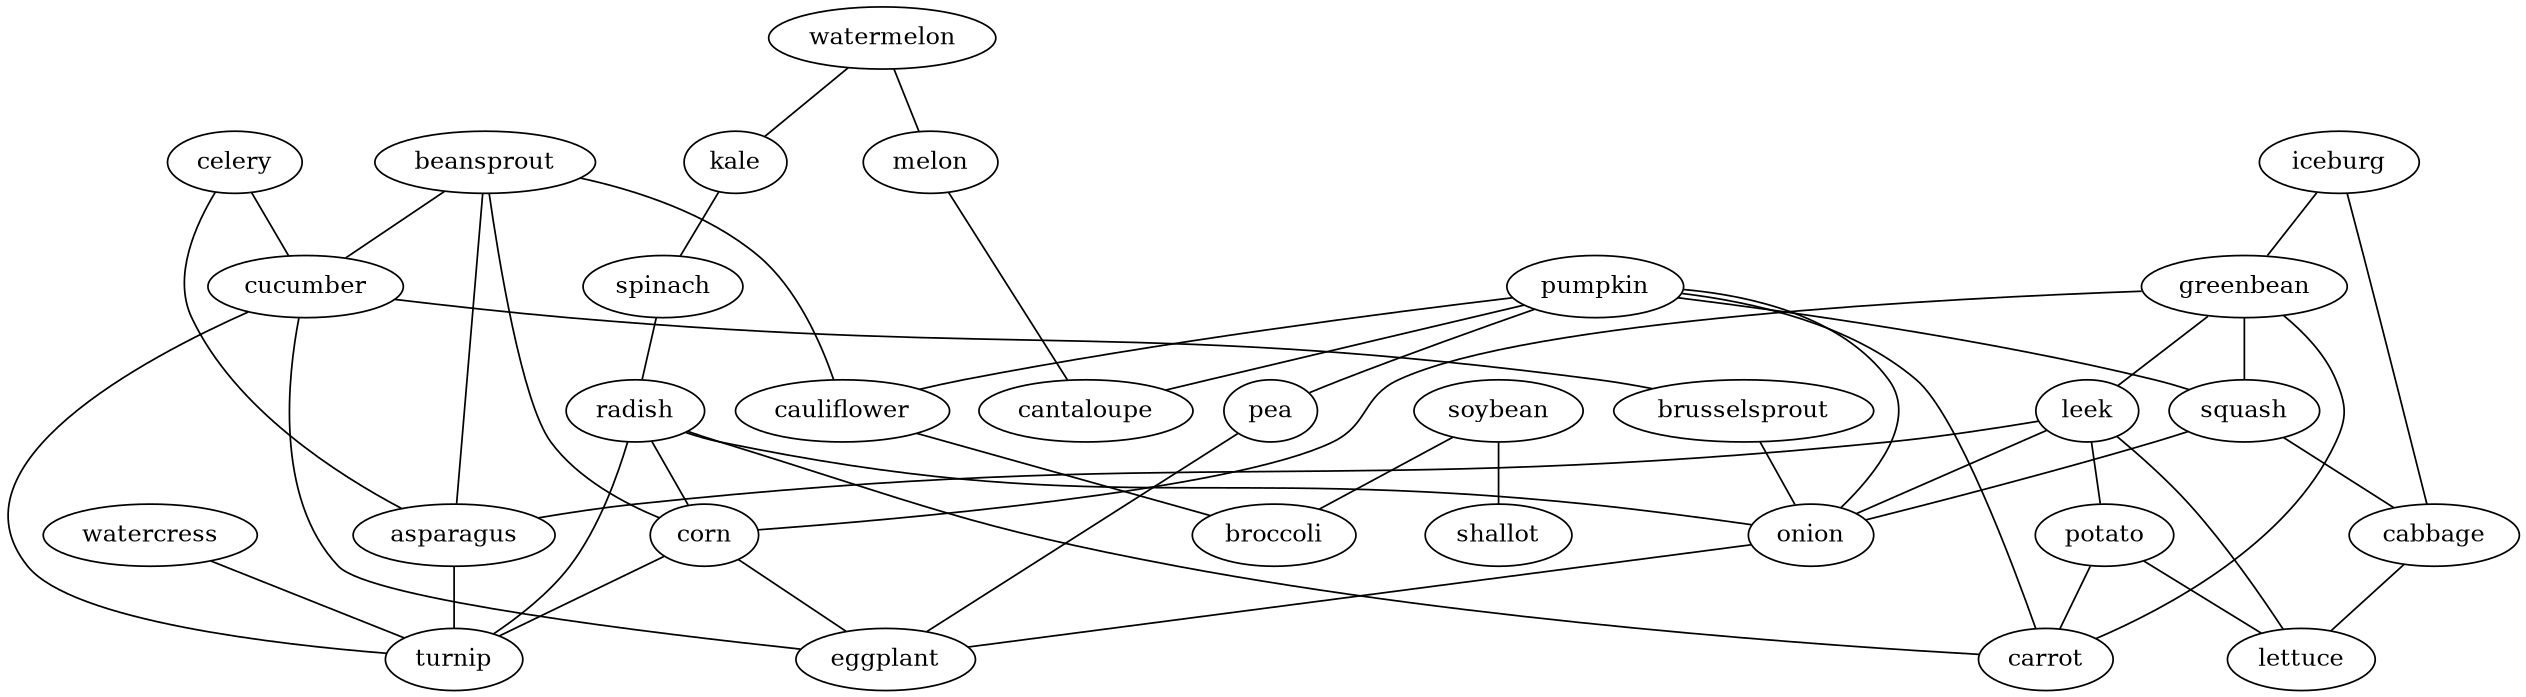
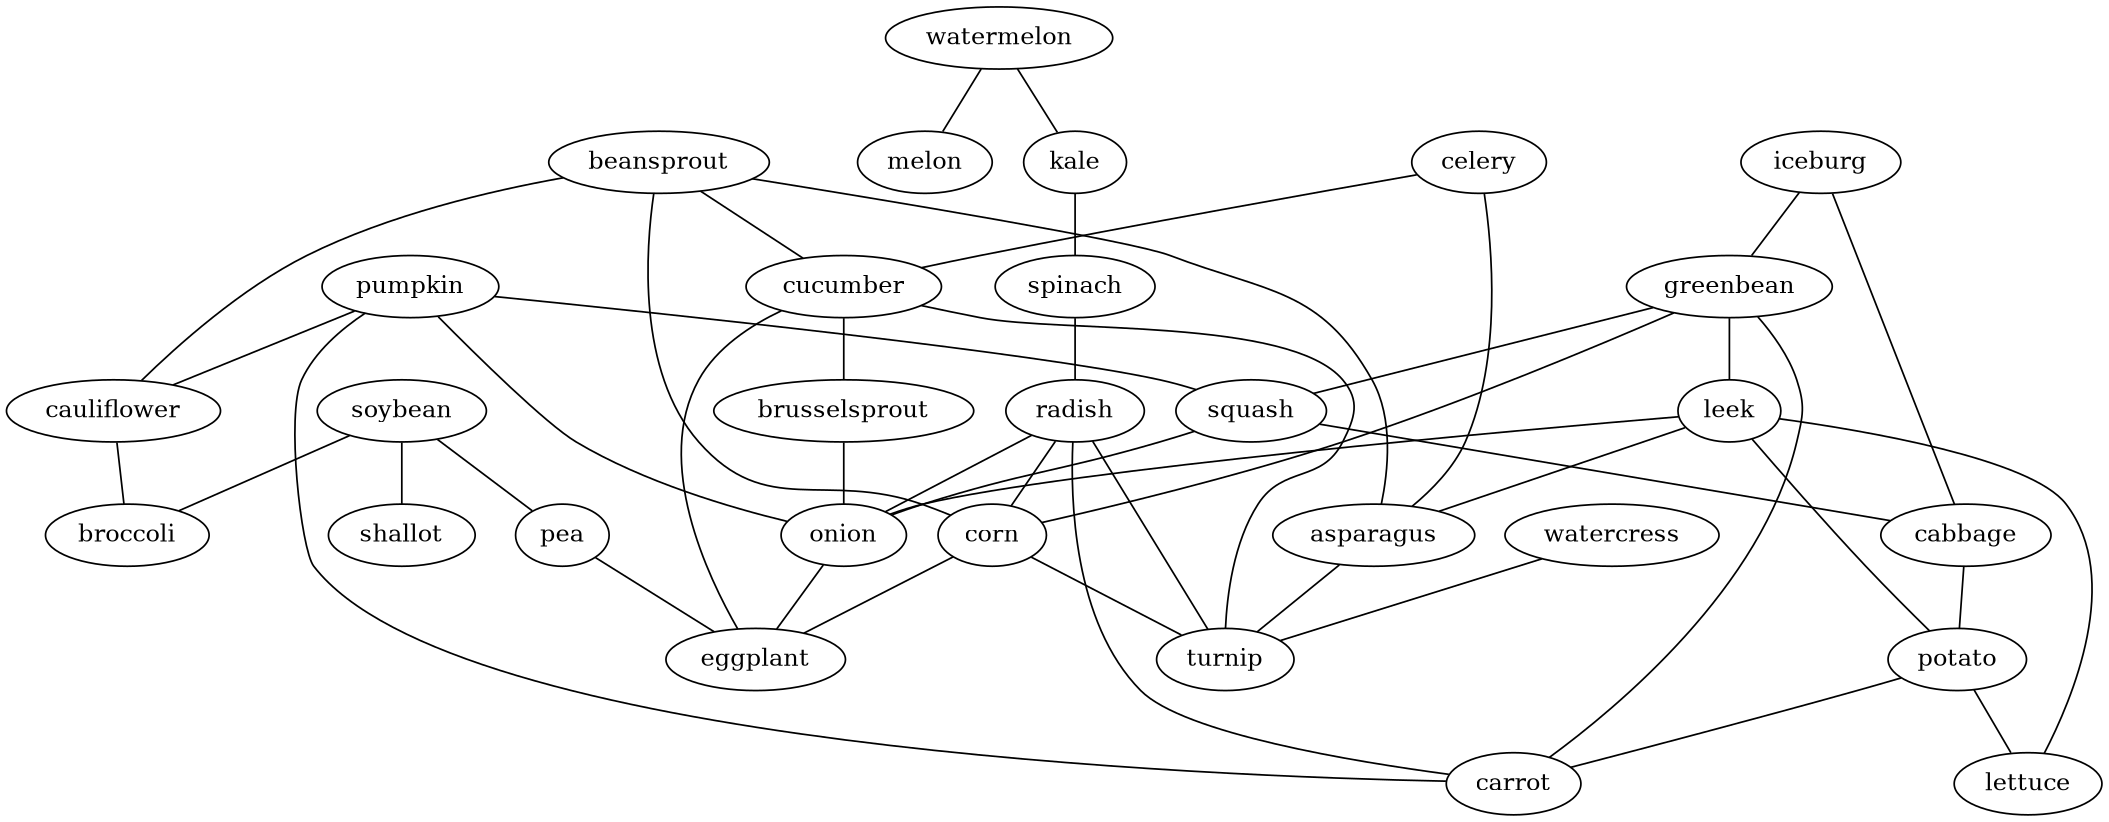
  strict graph {
    edge [weight=1]
    watermelon
    kale
    melon
    spinach
-   cantaloupe
    radish
    beansprout
    cauliflower
    corn
    cucumber
    asparagus
    broccoli
    turnip
    eggplant
    brusselsprout
    iceburg
    greenbean
    cabbage
    leek
    squash
    carrot
    lettuce
    soybean
    shallot
    onion
    potato
    celery
    pumpkin
    pea
    watercress
    watermelon -- kale
    watermelon -- melon
    kale -- spinach
-   melon -- cantaloupe
    spinach -- radish
    radish -- corn
    radish -- turnip
    radish -- carrot
    radish -- onion
    beansprout -- cauliflower
    beansprout -- corn
    beansprout -- cucumber
    beansprout -- asparagus
    cauliflower -- broccoli
    corn -- turnip
    corn -- eggplant
    cucumber -- turnip
    cucumber -- eggplant
    cucumber -- brusselsprout
    asparagus -- turnip
    brusselsprout -- onion
    iceburg -- greenbean
    iceburg -- cabbage
    greenbean -- corn
    greenbean -- leek
    greenbean -- squash
    greenbean -- carrot
-   cabbage -- lettuce
+   cabbage -- potato
    leek -- asparagus
    leek -- lettuce
    leek -- onion
    leek -- potato
    squash -- cabbage
    squash -- onion
    soybean -- broccoli
    soybean -- shallot
    onion -- eggplant
    potato -- carrot
    potato -- lettuce
    celery -- cucumber
    celery -- asparagus
-   pumpkin -- cantaloupe
    pumpkin -- cauliflower
    pumpkin -- squash
    pumpkin -- carrot
    pumpkin -- onion
-   pumpkin -- pea
+   soybean -- pea
    pea -- eggplant
    watercress -- turnip
  }
